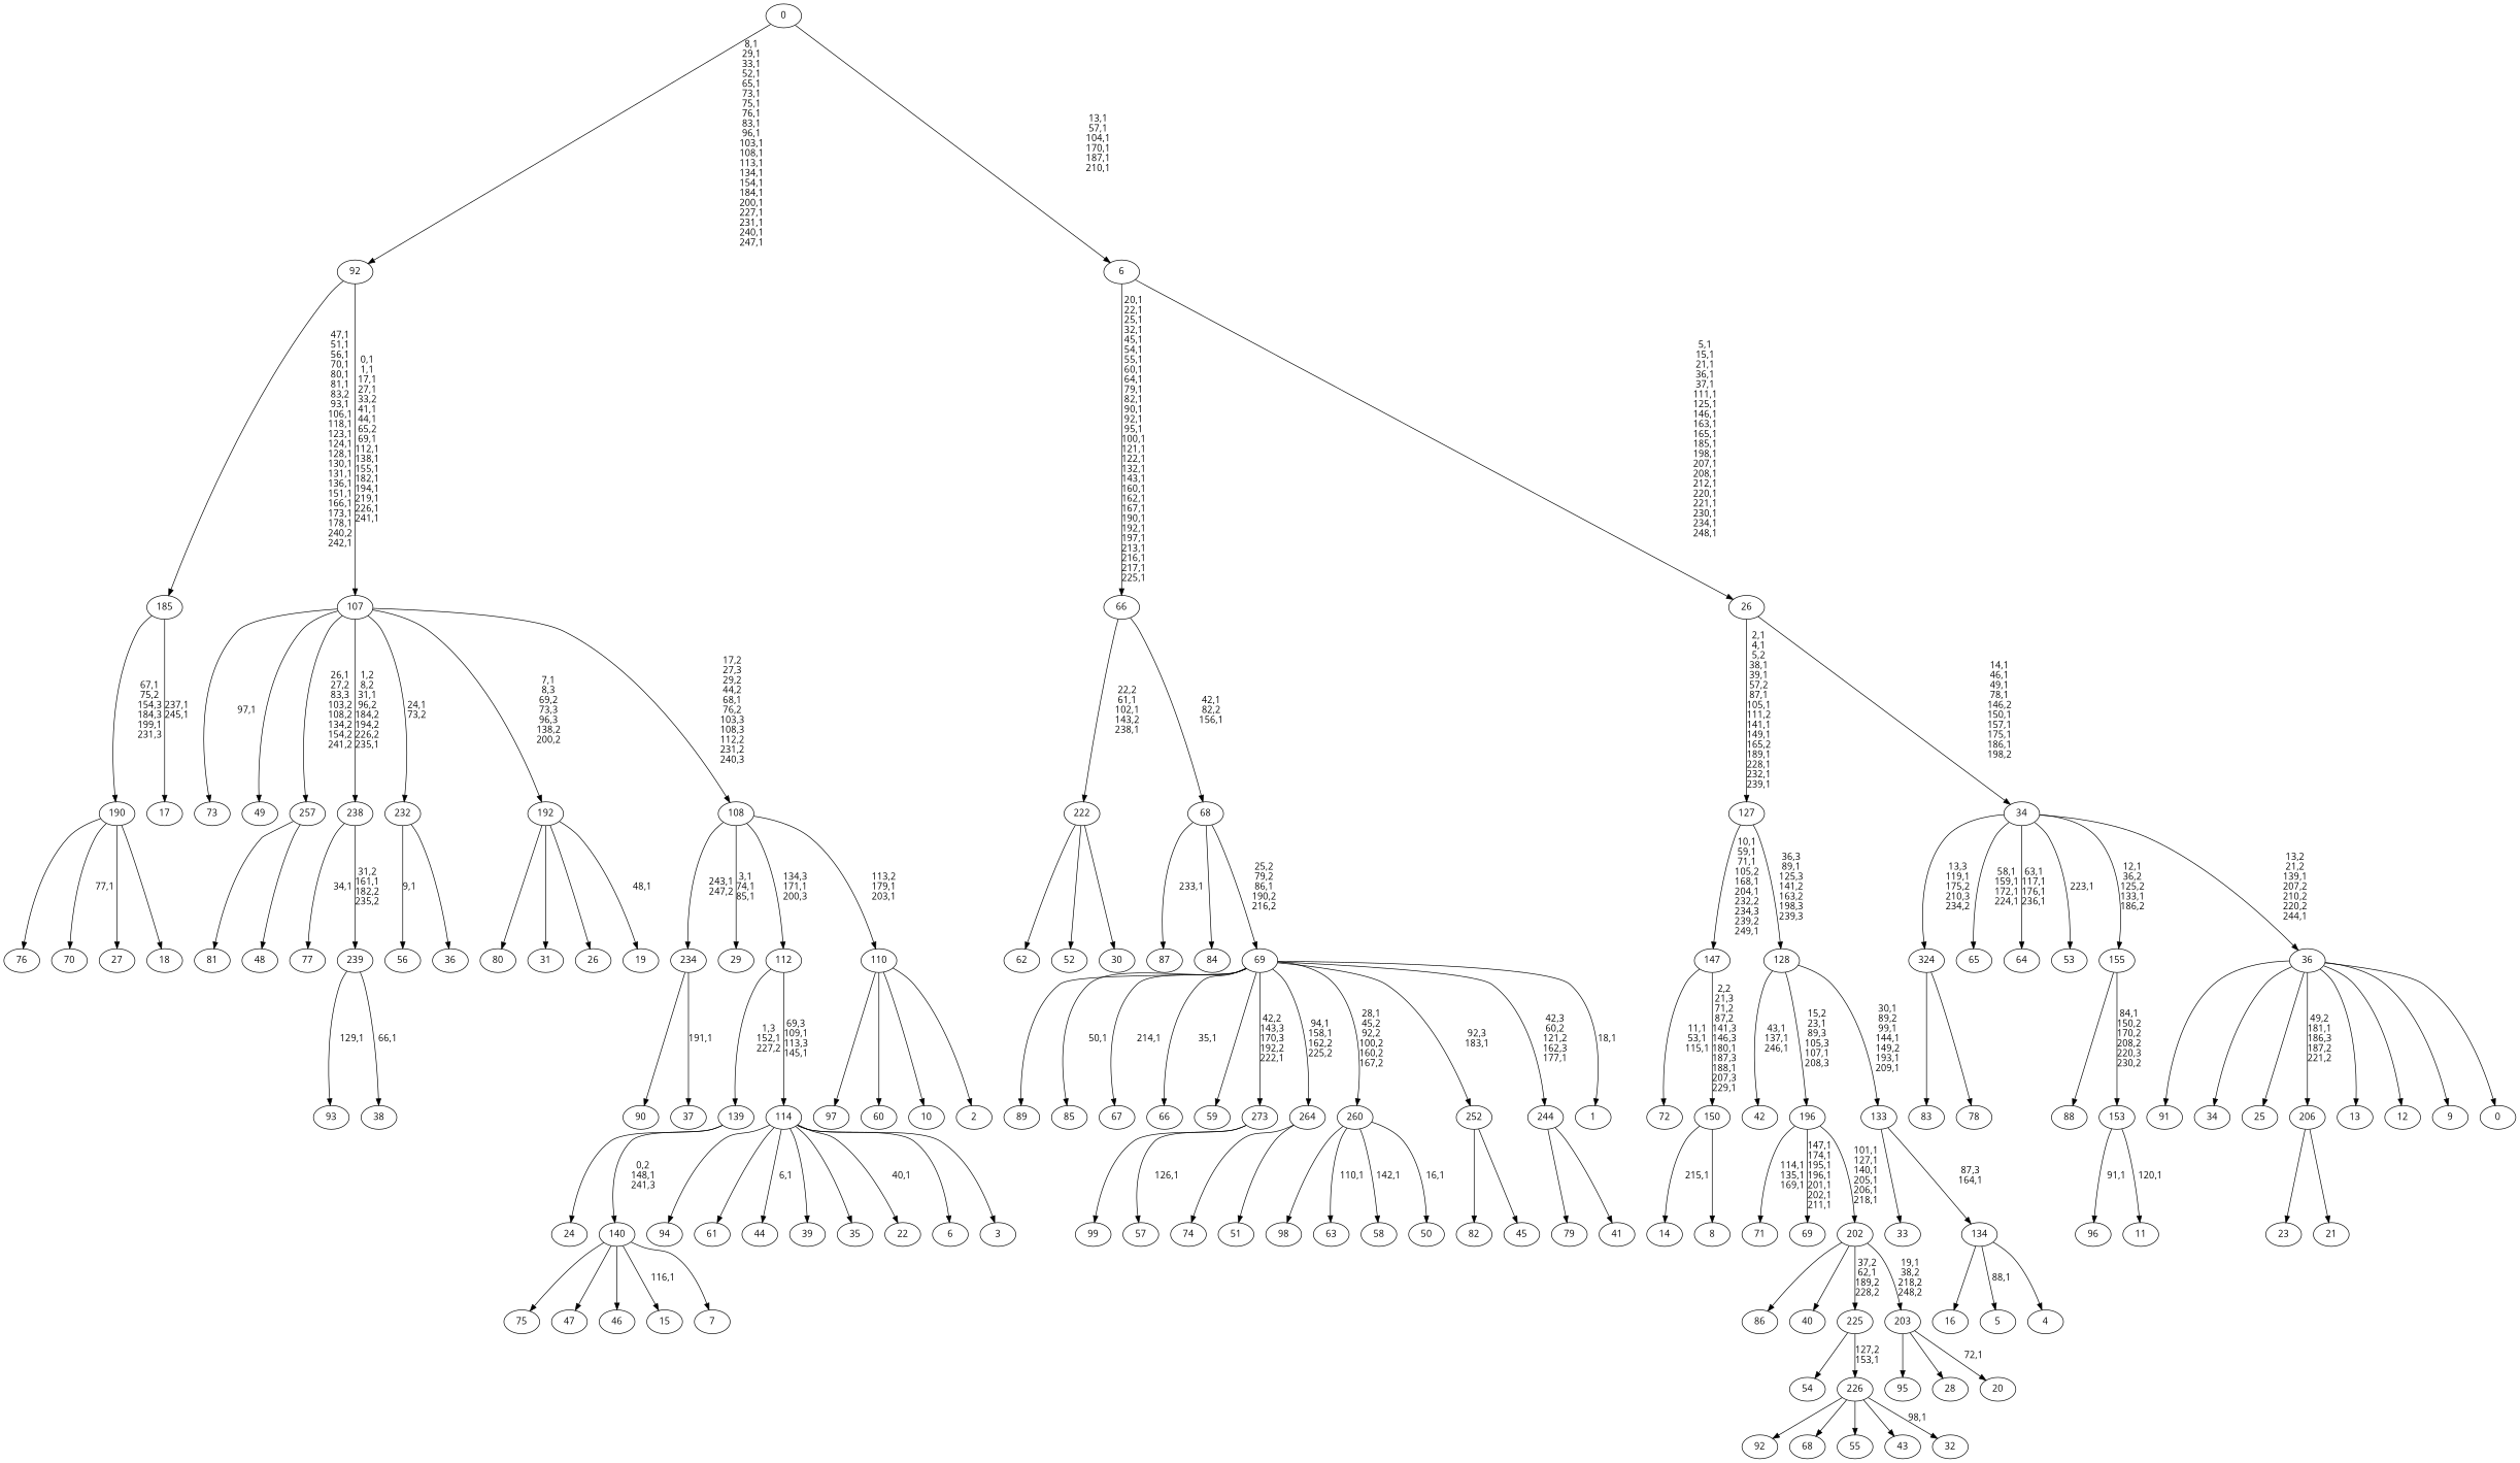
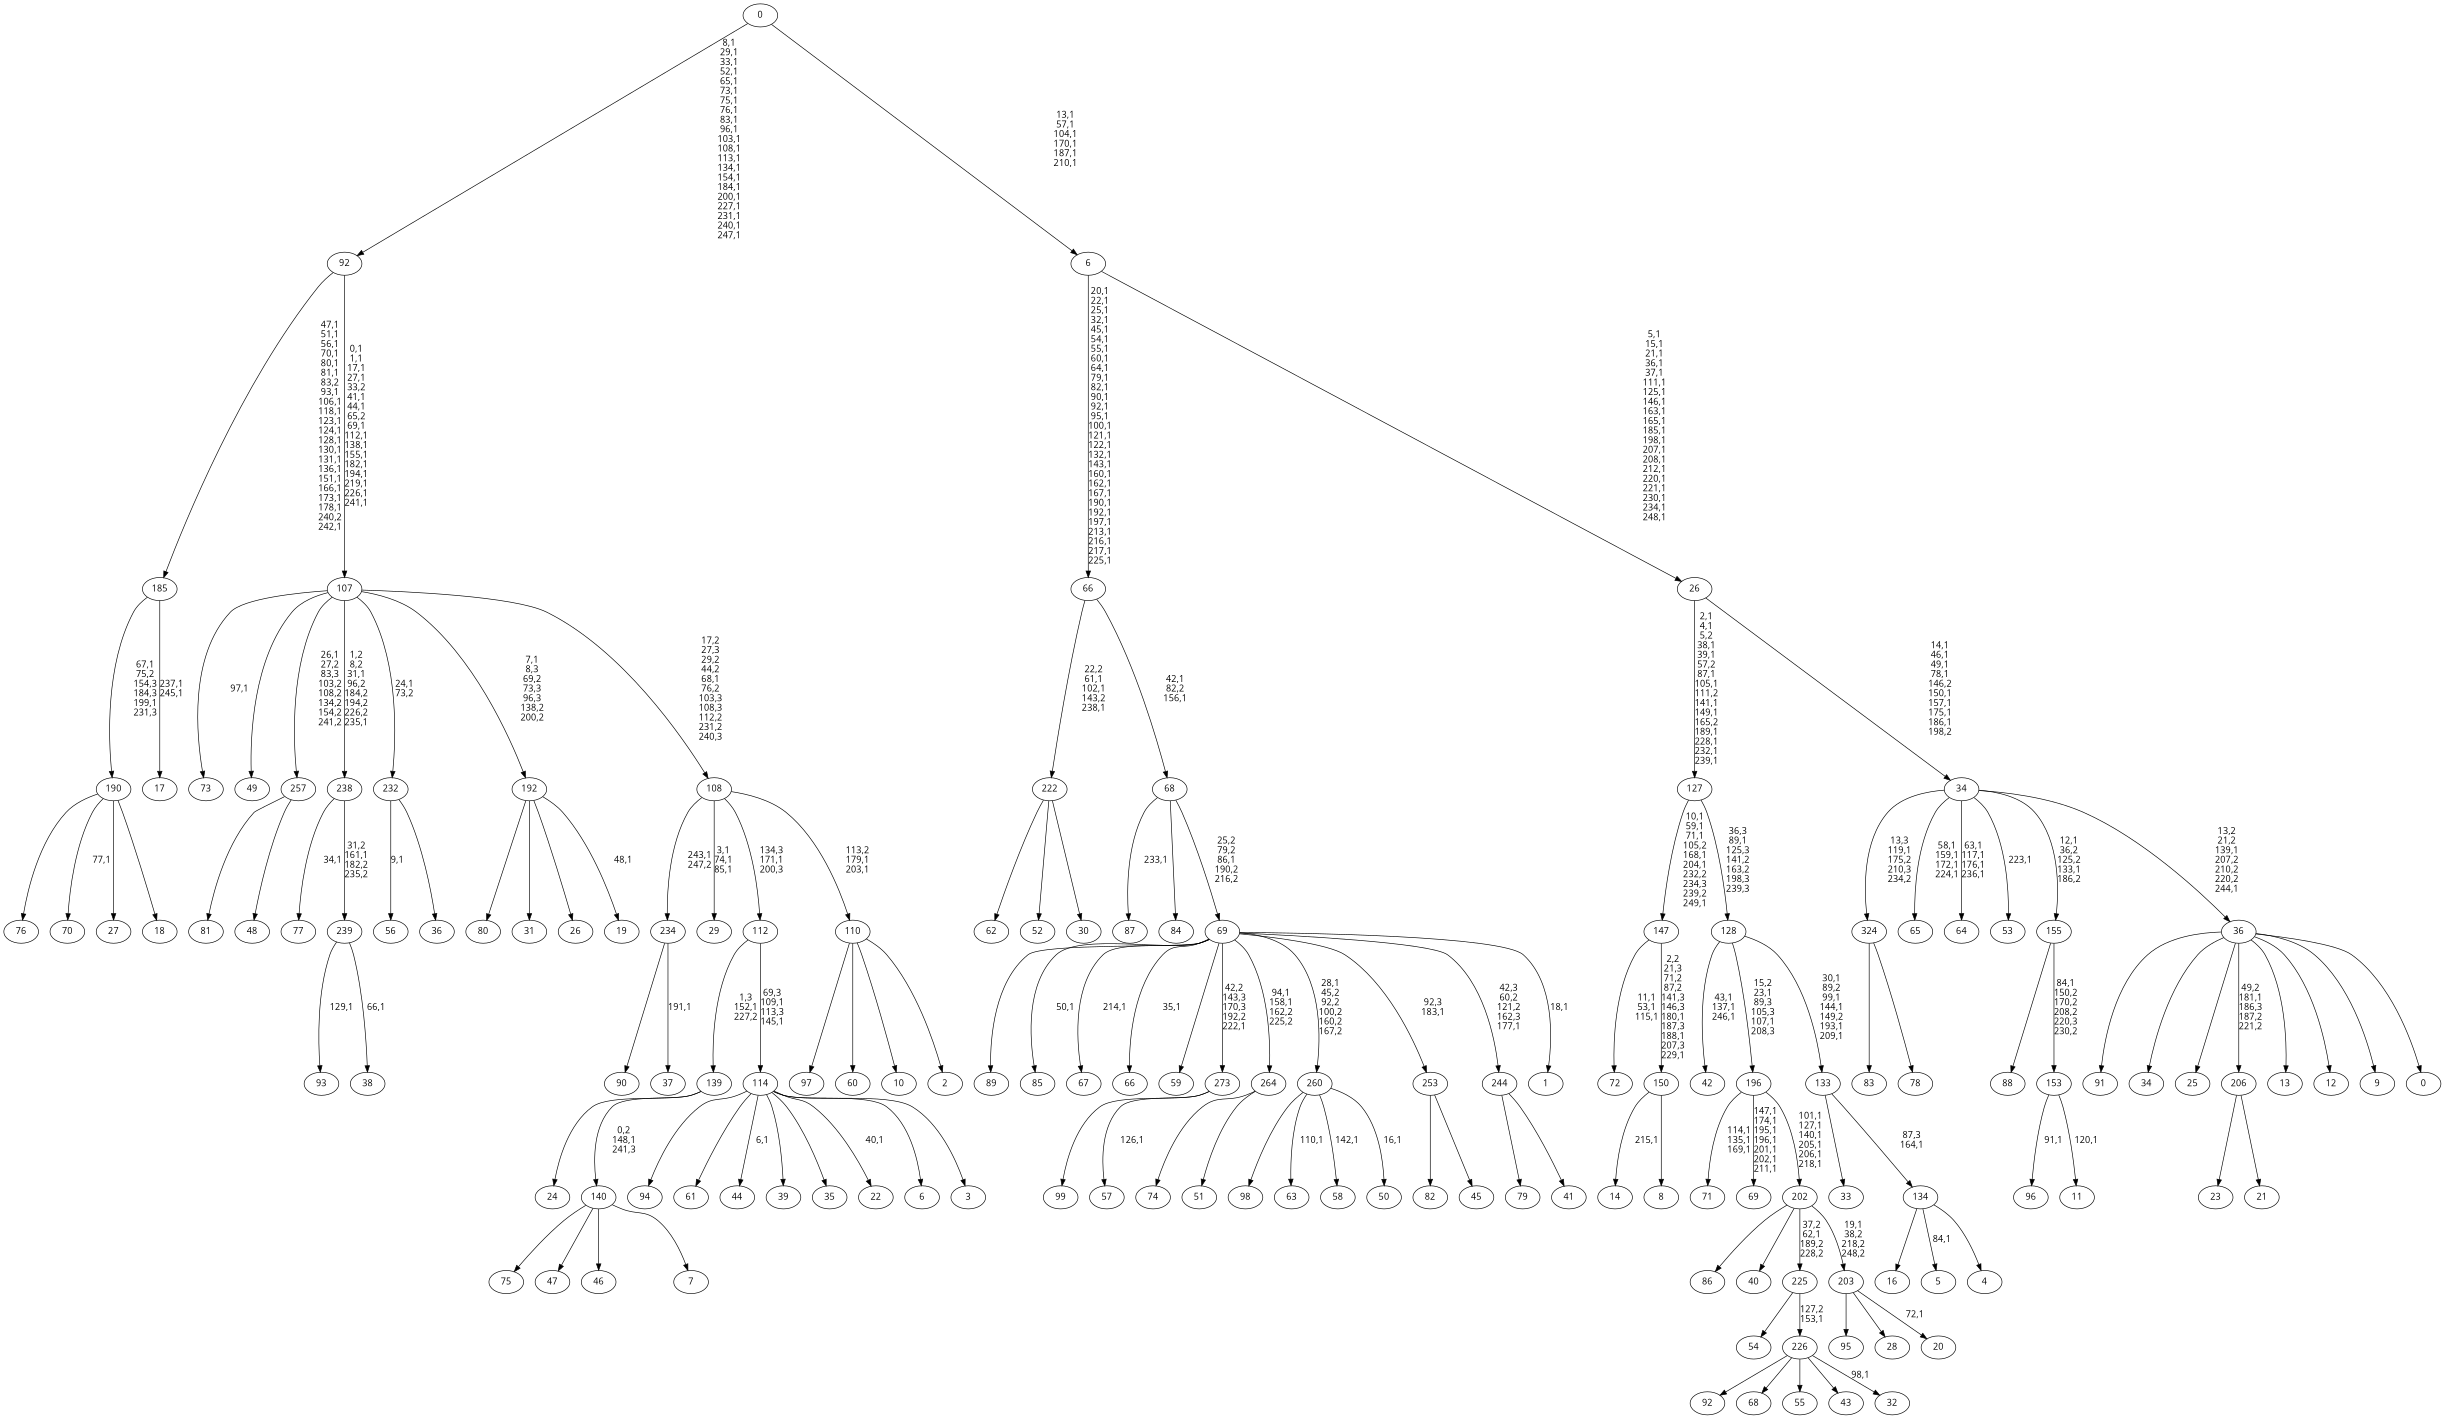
  digraph {
    fontname="Open Sans"
    node [fontname="Open Sans"]
    edge [fontname="Open Sans"]
    n1 [label=99]
    n2 [label=98]
    n3 [label=97]
    n4 [label=96]
    n5 [label=95]
    n6 [label=94]
    n7 [label=93]
    n8 [label=92]
    n9 [label=91]
    n10 [label=90]
    n11 [label=89]
    n12 [label=88]
    n13 [label=87]
    n14 [label=86]
    n15 [label=85]
    n16 [label=84]
    n17 [label=83]
    n18 [label=82]
    n19 [label=81]
    n20 [label=80]
    n21 [label=79]
    n22 [label=78]
    324
    n24 [label=77]
    n25 [label=76]
    n26 [label=75]
    n27 [label=74]
    n28 [label=73]
    n29 [label=72]
    n30 [label=71]
    n31 [label=70]
    n32 [label=69]
    n33 [label=68]
    n34 [label=67]
    n35 [label=66]
    n36 [label=65]
    n37 [label=64]
    n38 [label=63]
    n39 [label=62]
    n40 [label=61]
    n41 [label=60]
    n42 [label=59]
    n43 [label=58]
    n44 [label=57]
    273
    n46 [label=56]
    n47 [label=55]
    n48 [label=54]
    n49 [label=53]
    n50 [label=52]
    n51 [label=51]
    264
    n53 [label=50]
    260
    n55 [label=49]
    n56 [label=48]
    257
    n58 [label=47]
    n59 [label=46]
    n60 [label=45]
-   253 [label=252]
+   253
    n62 [label=44]
    n63 [label=43]
    n64 [label=42]
    n65 [label=41]
    244
    n67 [label=40]
    n68 [label=39]
    n69 [label=38]
    239
    238
    n72 [label=37]
    234
    n74 [label=36]
    232
    n76 [label=35]
    n77 [label=34]
    n78 [label=33]
    n79 [label=32]
    226
    225
    n82 [label=31]
    n83 [label=30]
    222
    n85 [label=29]
    n86 [label=28]
    n87 [label=27]
    n88 [label=26]
    n89 [label=25]
    n90 [label=24]
    n91 [label=23]
    n92 [label=22]
    n93 [label=21]
    206
    n95 [label=20]
    203
    202
    196
    n99 [label=19]
    192
    n101 [label=18]
    190
    n103 [label=17]
    185
    n105 [label=16]
-   n106 [label=15]
    n107 [label=14]
    n108 [label=13]
    n109 [label=12]
    n110 [label=11]
    n111 [label=153]
    155
    n113 [label=10]
    n114 [label=9]
    n115 [label=8]
    150
    147
    n118 [label=7]
    140
    139
    n121 [label=6]
    n122 [label=5]
    n123 [label=4]
    134
    133
    128
    127
    n128 [label=3]
    114
    112
    n131 [label=2]
    110
    108
    107
    92
    n136 [label=1]
    69
    68
    66
    n140 [label=0]
    36
    34
    26
    6
    0
    324 -> n17
    324 -> n22
    273 -> n1
    273 -> n44 [label="126,1"]
    264 -> n27
    264 -> n51
    260 -> n2
    260 -> n38 [label="110,1"]
    260 -> n43 [label="142,1"]
    260 -> n53 [label="16,1"]
    257 -> n19
    257 -> n56
    253 -> n18
    253 -> n60
    244 -> n21
    244 -> n65
    239 -> n7 [label="129,1"]
    239 -> n69 [label="66,1"]
    238 -> n24 [label="34,1"]
    238 -> 239 [label="31,2\n161,1\n182,2\n235,2"]
    234 -> n10
    234 -> n72 [label="191,1"]
    232 -> n46 [label="9,1"]
    232 -> n74
    226 -> n8
    226 -> n33
    226 -> n47
    226 -> n63
    226 -> n79 [label="98,1"]
    225 -> n48
    225 -> 226 [label="127,2\n153,1"]
    222 -> n39
    222 -> n50
    222 -> n83
    206 -> n91
    206 -> n93
    203 -> n5
    203 -> n86
    203 -> n95 [label="72,1"]
    202 -> n14
    202 -> n67
    202 -> 225 [label="37,2\n62,1\n189,2\n228,2"]
    202 -> 203 [label="19,1\n38,2\n218,2\n248,2"]
    196 -> n30 [label="114,1\n135,1\n169,1"]
    196 -> n32 [label="147,1\n174,1\n195,1\n196,1\n201,1\n202,1\n211,1"]
    196 -> 202 [label="101,1\n127,1\n140,1\n205,1\n206,1\n218,1"]
    192 -> n20
    192 -> n82
    192 -> n88
    192 -> n99 [label="48,1"]
    190 -> n25
    190 -> n31 [label="77,1"]
    190 -> n87
    190 -> n101
    185 -> 190 [label="67,1\n75,2\n154,3\n184,3\n199,1\n231,3"]
    185 -> n103 [label="237,1\n245,1"]
    n111 -> n4 [label="91,1"]
    n111 -> n110 [label="120,1"]
    155 -> n12
    155 -> n111 [label="84,1\n150,2\n170,2\n208,2\n220,3\n230,2"]
    150 -> n107 [label="215,1"]
    150 -> n115
    147 -> n29 [label="11,1\n53,1\n115,1"]
    147 -> 150 [label="2,2\n21,3\n71,2\n87,2\n141,3\n146,3\n180,1\n187,3\n188,1\n207,3\n229,1"]
    140 -> n26
    140 -> n58
    140 -> n59
-   140 -> n106 [label="116,1"]
    140 -> n118
    139 -> n90
    139 -> 140 [label="0,2\n148,1\n241,3"]
    134 -> n105
-   134 -> n122 [label="88,1"]
+   134 -> n122 [label="84,1"]
    134 -> n123
    133 -> n78
    133 -> 134 [label="87,3\n164,1"]
    128 -> n64 [label="43,1\n137,1\n246,1"]
    128 -> 196 [label="15,2\n23,1\n89,3\n105,3\n107,1\n208,3"]
    128 -> 133 [label="30,1\n89,2\n99,1\n144,1\n149,2\n193,1\n209,1"]
    127 -> 147 [label="10,1\n59,1\n71,1\n105,2\n168,1\n204,1\n232,2\n234,3\n239,2\n249,1"]
    127 -> 128 [label="36,3\n89,1\n125,3\n141,2\n163,2\n198,3\n239,3"]
    114 -> n6
    114 -> n40
    114 -> n62 [label="6,1"]
    114 -> n68
    114 -> n76
    114 -> n92 [label="40,1"]
    114 -> n121
    114 -> n128
    112 -> 139 [label="1,3\n152,1\n227,2"]
    112 -> 114 [label="69,3\n109,1\n113,3\n145,1"]
    110 -> n3
    110 -> n41
    110 -> n113
    110 -> n131
    108 -> 234 [label="243,1\n247,2"]
    108 -> n85 [label="3,1\n74,1\n85,1"]
    108 -> 112 [label="134,3\n171,1\n200,3"]
    108 -> 110 [label="113,2\n179,1\n203,1"]
    107 -> n28 [label="97,1"]
    107 -> n55
    107 -> 257 [label="26,1\n27,2\n83,3\n103,2\n108,2\n134,2\n154,2\n241,2"]
    107 -> 238 [label="1,2\n8,2\n31,1\n96,2\n184,2\n194,2\n226,2\n235,1"]
    107 -> 232 [label="24,1\n73,2"]
    107 -> 192 [label="7,1\n8,3\n69,2\n73,3\n96,3\n138,2\n200,2"]
    107 -> 108 [label="17,2\n27,3\n29,2\n44,2\n68,1\n76,2\n103,3\n108,3\n112,2\n231,2\n240,3"]
    92 -> 185 [label="47,1\n51,1\n56,1\n70,1\n80,1\n81,1\n83,2\n93,1\n106,1\n118,1\n123,1\n124,1\n128,1\n130,1\n131,1\n136,1\n151,1\n166,1\n173,1\n178,1\n240,2\n242,1"]
    92 -> 107 [label="0,1\n1,1\n17,1\n27,1\n33,2\n41,1\n44,1\n65,2\n69,1\n112,1\n138,1\n155,1\n182,1\n194,1\n219,1\n226,1\n241,1"]
    69 -> n11
    69 -> n15 [label="50,1"]
    69 -> n34 [label="214,1"]
    69 -> n35 [label="35,1"]
    69 -> n42
    69 -> 273 [label="42,2\n143,3\n170,3\n192,2\n222,1"]
    69 -> 264 [label="94,1\n158,1\n162,2\n225,2"]
    69 -> 260 [label="28,1\n45,2\n92,2\n100,2\n160,2\n167,2"]
    69 -> 253 [label="92,3\n183,1"]
    69 -> 244 [label="42,3\n60,2\n121,2\n162,3\n177,1"]
    69 -> n136 [label="18,1"]
    68 -> n13 [label="233,1"]
    68 -> n16
    68 -> 69 [label="25,2\n79,2\n86,1\n190,2\n216,2"]
    66 -> 222 [label="22,2\n61,1\n102,1\n143,2\n238,1"]
    66 -> 68 [label="42,1\n82,2\n156,1"]
    36 -> n9
    36 -> n77
    36 -> n89
    36 -> 206 [label="49,2\n181,1\n186,3\n187,2\n221,2"]
    36 -> n108
    36 -> n109
    36 -> n114
    36 -> n140
    34 -> 324 [label="13,3\n119,1\n175,2\n210,3\n234,2"]
    34 -> n36 [label="58,1\n159,1\n172,1\n224,1"]
    34 -> n37 [label="63,1\n117,1\n176,1\n236,1"]
    34 -> n49 [label="223,1"]
    34 -> 155 [label="12,1\n36,2\n125,2\n133,1\n186,2"]
    34 -> 36 [label="13,2\n21,2\n139,1\n207,2\n210,2\n220,2\n244,1"]
    26 -> 127 [label="2,1\n4,1\n5,2\n38,1\n39,1\n57,2\n87,1\n105,1\n111,2\n141,1\n149,1\n165,2\n189,1\n228,1\n232,1\n239,1"]
    26 -> 34 [label="14,1\n46,1\n49,1\n78,1\n146,2\n150,1\n157,1\n175,1\n186,1\n198,2"]
    6 -> 66 [label="20,1\n22,1\n25,1\n32,1\n45,1\n54,1\n55,1\n60,1\n64,1\n79,1\n82,1\n90,1\n92,1\n95,1\n100,1\n121,1\n122,1\n132,1\n143,1\n160,1\n162,1\n167,1\n190,1\n192,1\n197,1\n213,1\n216,1\n217,1\n225,1"]
    6 -> 26 [label="5,1\n15,1\n21,1\n36,1\n37,1\n111,1\n125,1\n146,1\n163,1\n165,1\n185,1\n198,1\n207,1\n208,1\n212,1\n220,1\n221,1\n230,1\n234,1\n248,1"]
    0 -> 92 [label="8,1\n29,1\n33,1\n52,1\n65,1\n73,1\n75,1\n76,1\n83,1\n96,1\n103,1\n108,1\n113,1\n134,1\n154,1\n184,1\n200,1\n227,1\n231,1\n240,1\n247,1"]
    0 -> 6 [label="13,1\n57,1\n104,1\n170,1\n187,1\n210,1"]
  }
